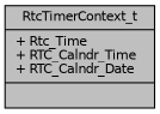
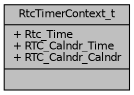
  digraph {
-   n1 [color=black fillcolor=grey75 fontcolor=black fontname=Helvetica fontsize=10 height=0.2 label="{RtcTimerContext_t\n|+ Rtc_Time\l+ RTC_Calndr_Time\l+ RTC_Calndr_Date\l|}" shape=record style=filled width=0.4]
+   n1 [color=black fillcolor=grey75 fontcolor=black fontname=Helvetica fontsize=10 height=0.2 label="{RtcTimerContext_t\n|+ Rtc_Time\l+ RTC_Calndr_Time\l+ RTC_Calndr_Calndr\l|}" shape=record style=filled width=0.4]
  }
